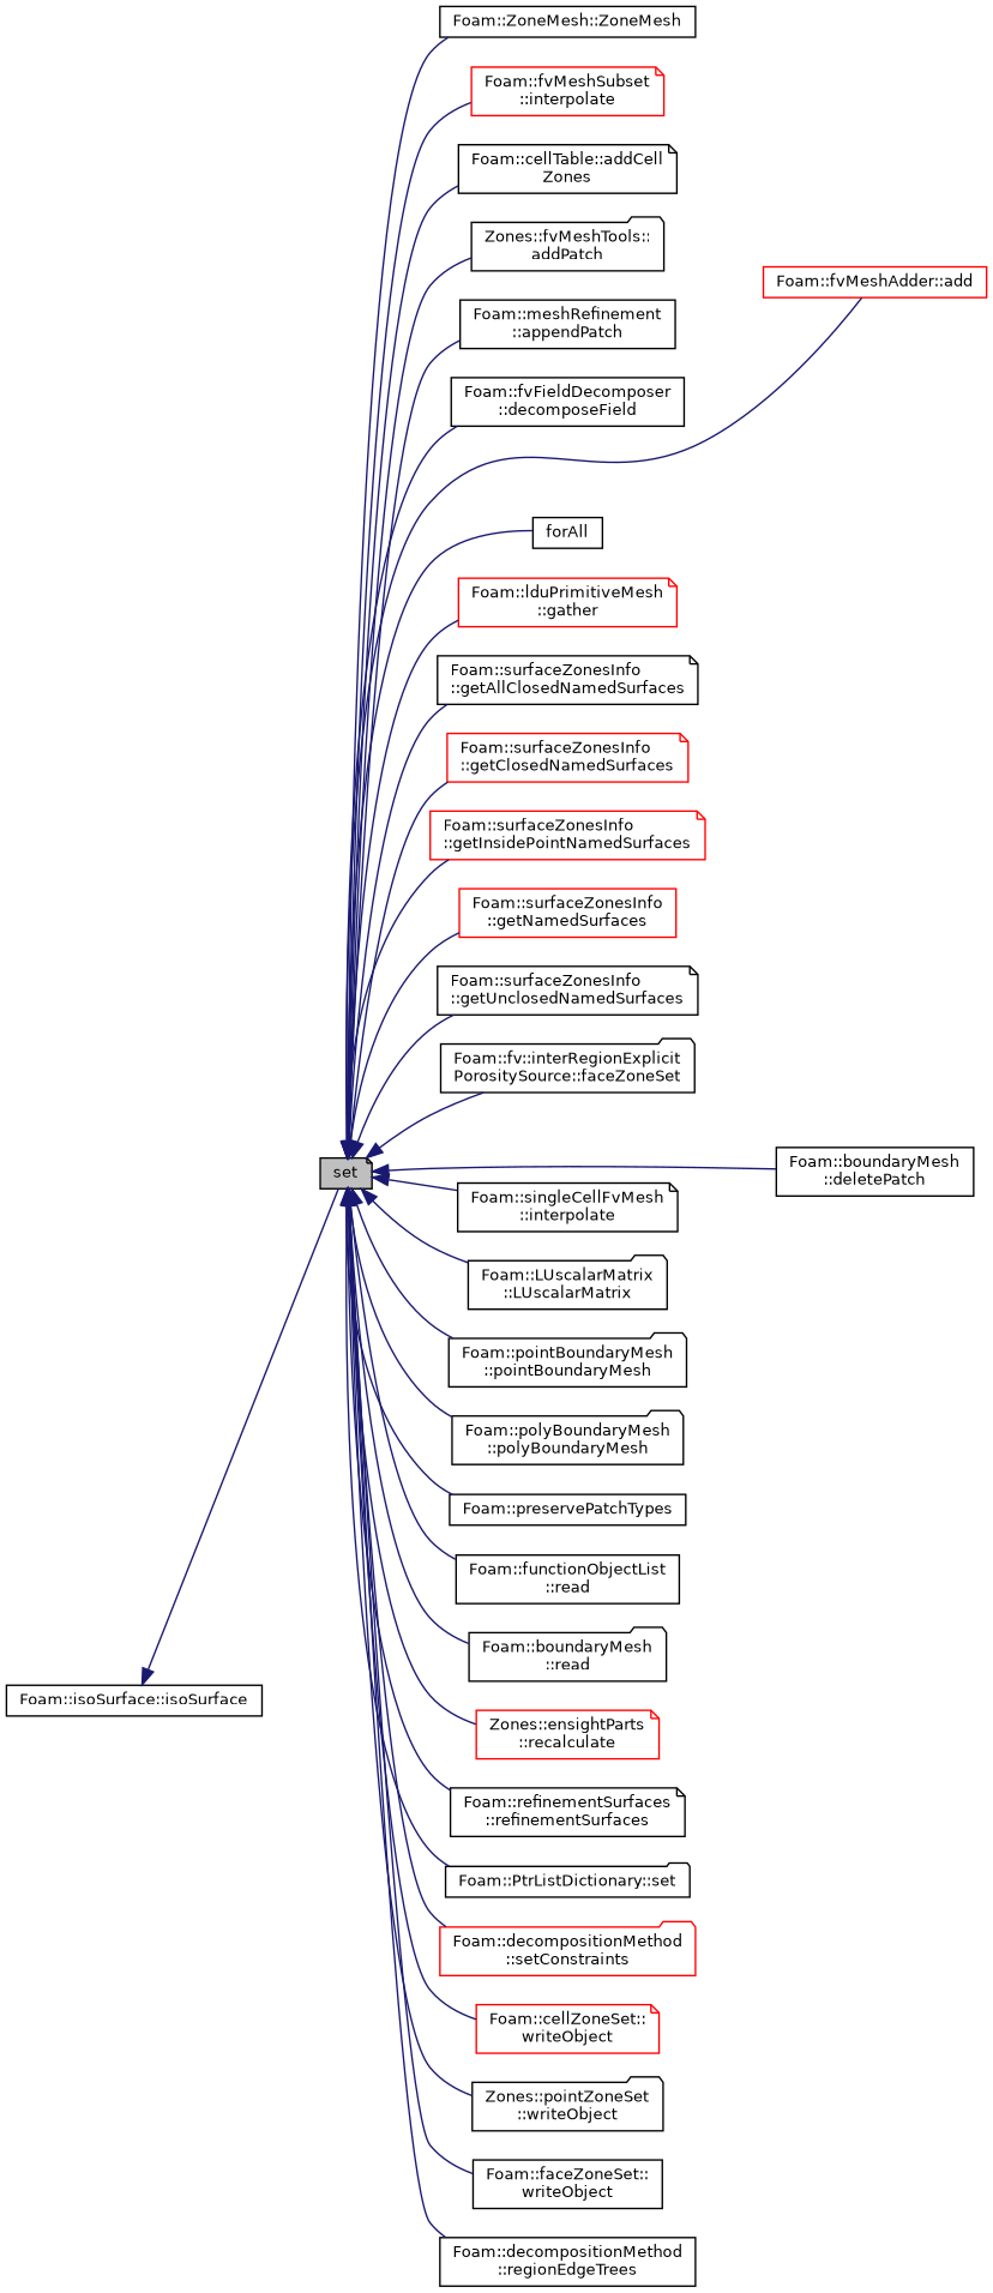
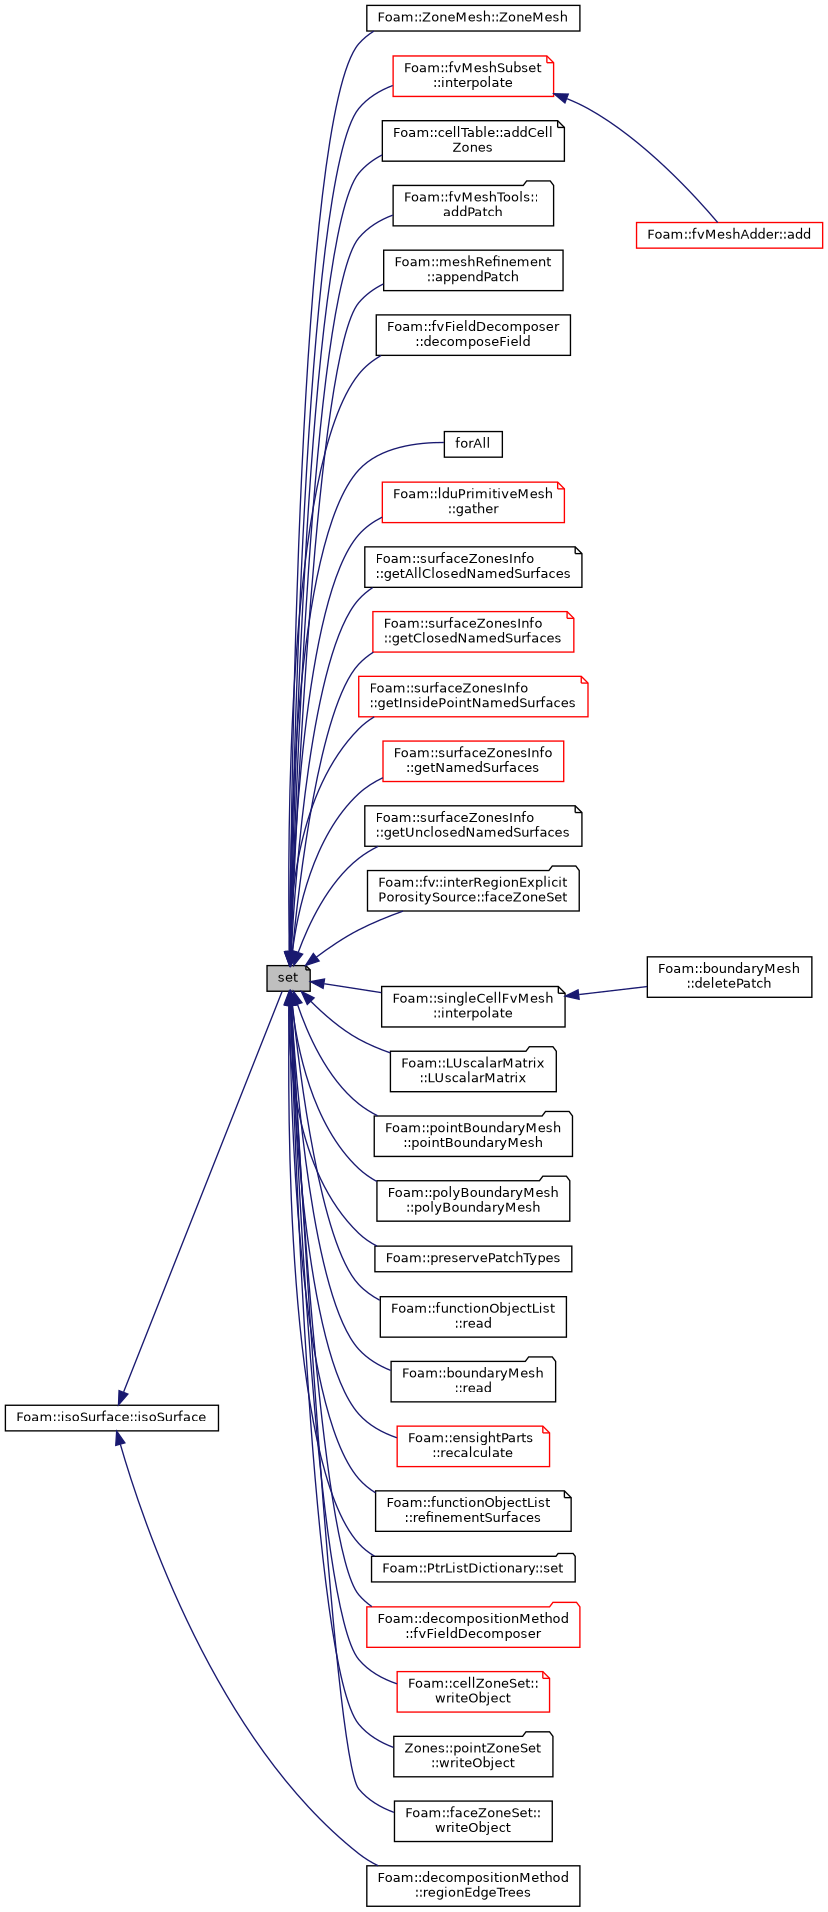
  digraph {
    rankdir=LR
    node [color=black fontname=Helvetica fontsize=10 shape=note]
    edge [color=midnightblue dir=back fontname=Helvetica fontsize=10 labelfontname=Helvetica labelfontsize=10 style=solid]
    n1 [fillcolor=grey75 fontcolor=black height=0.2 label=set style=filled width=0.4]
    n2 [color=red height=0.2 label="Foam::fvMeshAdder::add" shape=box width=0.4]
    n3 [height=0.2 label="Foam::cellTable::addCell\lZones" width=0.4]
-   n4 [height=0.2 label="Zones::fvMeshTools::\laddPatch" shape=folder width=0.4]
+   n4 [height=0.2 label="Foam::fvMeshTools::\laddPatch" shape=folder width=0.4]
    n5 [height=0.2 label="Foam::meshRefinement\l::appendPatch" shape=box width=0.4]
    n6 [height=0.2 label="Foam::fvFieldDecomposer\l::decomposeField" shape=box width=0.4]
    n7 [height=0.2 label="Foam::boundaryMesh\l::deletePatch" shape=box width=0.4]
    n8 [height=0.2 label=forAll shape=box width=0.4]
    n9 [color=red height=0.2 label="Foam::lduPrimitiveMesh\l::gather" width=0.4]
    n10 [height=0.2 label="Foam::surfaceZonesInfo\l::getAllClosedNamedSurfaces" width=0.4]
    n11 [color=red height=0.2 label="Foam::surfaceZonesInfo\l::getClosedNamedSurfaces" width=0.4]
    n12 [color=red height=0.2 label="Foam::surfaceZonesInfo\l::getInsidePointNamedSurfaces" width=0.4]
    n13 [color=red height=0.2 label="Foam::surfaceZonesInfo\l::getNamedSurfaces" shape=box width=0.4]
    n14 [height=0.2 label="Foam::surfaceZonesInfo\l::getUnclosedNamedSurfaces" width=0.4]
    n15 [height=0.2 label="Foam::fv::interRegionExplicit\lPorositySource::faceZoneSet" shape=folder width=0.4]
    n16 [height=0.2 label="Foam::singleCellFvMesh\l::interpolate" width=0.4]
    n17 [color=red height=0.2 label="Foam::fvMeshSubset\l::interpolate" width=0.4]
    n18 [height=0.2 label="Foam::LUscalarMatrix\l::LUscalarMatrix" shape=folder width=0.4]
    n19 [height=0.2 label="Foam::pointBoundaryMesh\l::pointBoundaryMesh" shape=folder width=0.4]
    n20 [height=0.2 label="Foam::polyBoundaryMesh\l::polyBoundaryMesh" shape=folder width=0.4]
    n21 [height=0.2 label="Foam::preservePatchTypes" shape=box width=0.4]
    n22 [height=0.2 label="Foam::functionObjectList\l::read" shape=box width=0.4]
    n23 [height=0.2 label="Foam::boundaryMesh\l::read" shape=folder width=0.4]
-   n24 [color=red height=0.2 label="Zones::ensightParts\l::recalculate" width=0.4]
-   n25 [height=0.2 label="Foam::refinementSurfaces\l::refinementSurfaces" width=0.4]
+   n24 [color=red height=0.2 label="Foam::ensightParts\l::recalculate" width=0.4]
+   n25 [height=0.2 label="Foam::functionObjectList\l::refinementSurfaces" width=0.4]
    n26 [height=0.2 label="Foam::decompositionMethod\l::regionEdgeTrees" shape=box width=0.4]
    n27 [height=0.2 label="Foam::PtrListDictionary::set" shape=folder width=0.4]
-   n28 [color=red height=0.2 label="Foam::decompositionMethod\l::setConstraints" shape=folder width=0.4]
+   n28 [color=red height=0.2 label="Foam::decompositionMethod\l::fvFieldDecomposer" shape=folder width=0.4]
    n29 [color=red height=0.2 label="Foam::cellZoneSet::\lwriteObject" width=0.4]
    n30 [height=0.2 label="Zones::pointZoneSet\l::writeObject" shape=folder width=0.4]
    n31 [height=0.2 label="Foam::faceZoneSet::\lwriteObject" shape=box width=0.4]
    n32 [height=0.2 label="Foam::ZoneMesh::ZoneMesh" shape=box width=0.4]
    n33 [height=0.2 label="Foam::isoSurface::isoSurface" shape=box width=0.4]
-   n1 -> n2
+   n17 -> n2
    n1 -> n3
    n1 -> n4
    n1 -> n5
    n1 -> n6
-   n1 -> n7
+   n16 -> n7
    n1 -> n8
    n1 -> n9
    n1 -> n10
    n1 -> n11
    n1 -> n12
    n1 -> n13
    n1 -> n14
    n1 -> n15
    n1 -> n16
    n1 -> n17
    n1 -> n18
    n1 -> n19
    n1 -> n20
    n1 -> n21
    n1 -> n22
    n1 -> n23
    n1 -> n24
    n1 -> n25
-   n1 -> n26
+   n33 -> n26
    n1 -> n27
    n1 -> n28
    n1 -> n29
    n1 -> n30
    n1 -> n31
    n1 -> n32
    n33 -> n1
  }
